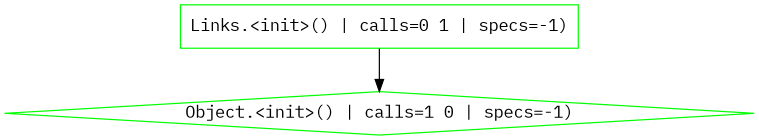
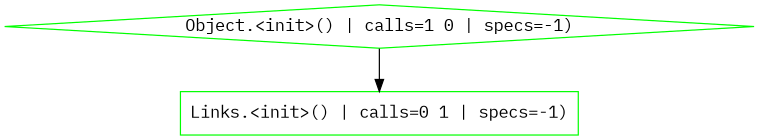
  digraph {
    fontname="IBM Plex Mono"
    node [color=green fontname="IBM Plex Mono"]
    n1 [label="Links.<init>() | calls=0 1 | specs=-1)" shape=box]
    n2 [label="Object.<init>() | calls=1 0 | specs=-1)" shape=diamond]
-   n1 -> n2 [fontname="IBM Plex Mono"]
+   n2 -> n1 [fontname="IBM Plex Mono"]
  }
